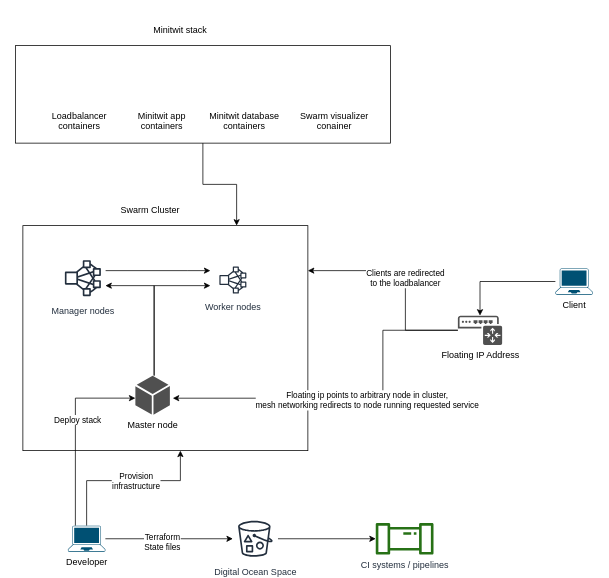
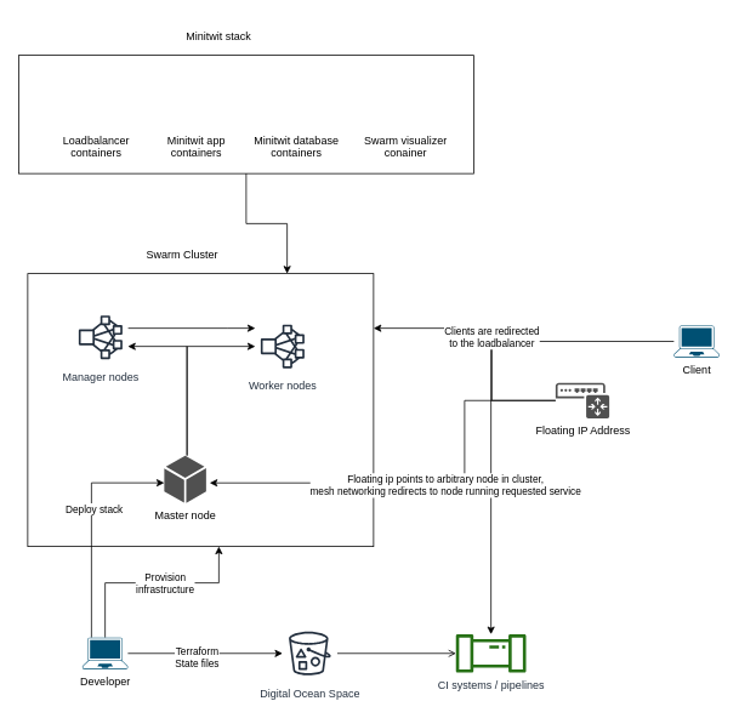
  <mxCell id="0" />
  <mxCell id="1" parent="0" />
  <mxCell id="2" value="" style="rounded=0;whiteSpace=wrap;html=1;fillColor=none;" parent="1" vertex="1"><mxGeometry x="30" y="300" width="380" height="300" as="geometry" /></mxCell>
  <mxCell id="3" value="Swarm Cluster" style="text;html=1;strokeColor=none;fillColor=none;align=center;verticalAlign=middle;whiteSpace=wrap;rounded=0;" parent="1" vertex="1"><mxGeometry x="120" y="240" width="160" height="80" as="geometry" /></mxCell>
  <mxCell id="4" style="edgeStyle=orthogonalEdgeStyle;rounded=0;orthogonalLoop=1;jettySize=auto;html=1;" parent="1" target="8" edge="1"><mxGeometry relative="1" as="geometry"><mxPoint x="205" y="500" as="sourcePoint" /><Array as="points"><mxPoint x="205" y="380" /></Array></mxGeometry></mxCell>
  <mxCell id="5" style="edgeStyle=orthogonalEdgeStyle;rounded=0;orthogonalLoop=1;jettySize=auto;html=1;" parent="1" target="7" edge="1"><mxGeometry relative="1" as="geometry"><mxPoint x="205" y="500" as="sourcePoint" /><Array as="points"><mxPoint x="205" y="380" /></Array></mxGeometry></mxCell>
  <mxCell id="6" style="edgeStyle=orthogonalEdgeStyle;rounded=0;orthogonalLoop=1;jettySize=auto;html=1;" parent="1" source="7" target="8" edge="1"><mxGeometry relative="1" as="geometry"><Array as="points"><mxPoint x="250" y="360" /><mxPoint x="250" y="360" /></Array></mxGeometry></mxCell>
  <mxCell id="7" value="&lt;div&gt;Manager nodes&lt;/div&gt;" style="outlineConnect=0;fontColor=#232F3E;gradientColor=none;strokeColor=#232F3E;fillColor=#ffffff;dashed=0;verticalLabelPosition=bottom;verticalAlign=top;align=center;html=1;fontSize=12;fontStyle=0;aspect=fixed;shape=mxgraph.aws4.resourceIcon;resIcon=mxgraph.aws4.cluster;" parent="1" vertex="1"><mxGeometry x="80" y="340" width="60" height="60" as="geometry" /></mxCell>
- <mxCell id="8" value="Worker nodes" style="outlineConnect=0;fontColor=#232F3E;gradientColor=none;strokeColor=#232F3E;fillColor=#ffffff;dashed=0;verticalLabelPosition=bottom;verticalAlign=top;align=center;html=1;fontSize=12;fontStyle=0;aspect=fixed;shape=mxgraph.aws4.resourceIcon;resIcon=mxgraph.aws4.cluster;" parent="1" vertex="1"><mxGeometry x="280" y="350" width="60" height="45" as="geometry" /></mxCell>
+ <mxCell id="8" value="Worker nodes" style="outlineConnect=0;fontColor=#232F3E;gradientColor=none;strokeColor=#232F3E;fillColor=#ffffff;dashed=0;verticalLabelPosition=bottom;verticalAlign=top;align=center;html=1;fontSize=12;fontStyle=0;aspect=fixed;shape=mxgraph.aws4.resourceIcon;resIcon=mxgraph.aws4.cluster;" parent="1" vertex="1"><mxGeometry x="280" y="350" width="60" height="60" as="geometry" /></mxCell>
  <mxCell id="9" style="edgeStyle=orthogonalEdgeStyle;rounded=0;orthogonalLoop=1;jettySize=auto;html=1;" parent="1" source="15" target="19" edge="1"><mxGeometry relative="1" as="geometry" /></mxCell>
  <mxCell id="10" value="Terraform&lt;br&gt;State files" style="edgeLabel;html=1;align=center;verticalAlign=middle;resizable=0;points=[];" parent="9" vertex="1" connectable="0"><mxGeometry x="-0.118" y="-3" relative="1" as="geometry"><mxPoint y="1" as="offset" /></mxGeometry></mxCell>
  <mxCell id="11" style="edgeStyle=orthogonalEdgeStyle;rounded=0;orthogonalLoop=1;jettySize=auto;html=1;" parent="1" source="15" target="2" edge="1"><mxGeometry relative="1" as="geometry"><Array as="points"><mxPoint x="115" y="640" /><mxPoint x="240" y="640" /></Array></mxGeometry></mxCell>
  <mxCell id="12" value="Provision &lt;br&gt;infrastructure" style="edgeLabel;html=1;align=center;verticalAlign=middle;resizable=0;points=[];" parent="11" vertex="1" connectable="0"><mxGeometry x="0.114" relative="1" as="geometry"><mxPoint as="offset" /></mxGeometry></mxCell>
  <mxCell id="13" style="edgeStyle=orthogonalEdgeStyle;rounded=0;orthogonalLoop=1;jettySize=auto;html=1;" parent="1" source="15" target="24" edge="1"><mxGeometry relative="1" as="geometry"><Array as="points"><mxPoint x="100" y="530" /></Array></mxGeometry></mxCell>
  <mxCell id="14" value="Deploy stack" style="edgeLabel;html=1;align=center;verticalAlign=middle;resizable=0;points=[];" parent="13" vertex="1" connectable="0"><mxGeometry x="0.135" y="-2" relative="1" as="geometry"><mxPoint as="offset" /></mxGeometry></mxCell>
  <mxCell id="15" value="&lt;div&gt;Developer&lt;/div&gt;" style="points=[[0.13,0.02,0],[0.5,0,0],[0.87,0.02,0],[0.885,0.4,0],[0.985,0.985,0],[0.5,1,0],[0.015,0.985,0],[0.115,0.4,0]];verticalLabelPosition=bottom;html=1;verticalAlign=top;aspect=fixed;align=center;pointerEvents=1;shape=mxgraph.cisco19.laptop;fillColor=#005073;strokeColor=none;" parent="1" vertex="1"><mxGeometry x="90" y="700" width="50" height="35" as="geometry" /></mxCell>
- <mxCell id="16" style="edgeStyle=orthogonalEdgeStyle;rounded=0;orthogonalLoop=1;jettySize=auto;html=1;" parent="1" source="17" target="23" edge="1"><mxGeometry relative="1" as="geometry" /></mxCell>
+ <mxCell id="16" style="edgeStyle=orthogonalEdgeStyle;rounded=0;orthogonalLoop=1;jettySize=auto;html=1;" parent="1" source="17" target="32" edge="1"><mxGeometry relative="1" as="geometry" /></mxCell>
  <mxCell id="17" value="&lt;div&gt;Client&lt;/div&gt;" style="points=[[0.13,0.02,0],[0.5,0,0],[0.87,0.02,0],[0.885,0.4,0],[0.985,0.985,0],[0.5,1,0],[0.015,0.985,0],[0.115,0.4,0]];verticalLabelPosition=bottom;html=1;verticalAlign=top;aspect=fixed;align=center;pointerEvents=1;shape=mxgraph.cisco19.laptop;fillColor=#005073;strokeColor=none;" parent="1" vertex="1"><mxGeometry x="740" y="357" width="50" height="35" as="geometry" /></mxCell>
- <mxCell id="18" style="edgeStyle=orthogonalEdgeStyle;rounded=0;orthogonalLoop=1;jettySize=auto;html=1;" edge="1" parent="1" source="19" target="32"><mxGeometry relative="1" as="geometry" /></mxCell>
+ <mxCell id="18" style="edgeStyle=orthogonalEdgeStyle;rounded=0;orthogonalLoop=1;jettySize=auto;html=1;endArrow=open;" edge="1" parent="1" source="19" target="32"><mxGeometry relative="1" as="geometry" /></mxCell>
  <mxCell id="19" value="Digital Ocean Space" style="outlineConnect=0;fontColor=#232F3E;gradientColor=none;strokeColor=#232F3E;fillColor=#ffffff;dashed=0;verticalLabelPosition=bottom;verticalAlign=top;align=center;html=1;fontSize=12;fontStyle=0;aspect=fixed;shape=mxgraph.aws4.resourceIcon;resIcon=mxgraph.aws4.bucket_with_objects;" parent="1" vertex="1"><mxGeometry x="310" y="687.5" width="60" height="60" as="geometry" /></mxCell>
  <mxCell id="20" style="edgeStyle=orthogonalEdgeStyle;rounded=0;orthogonalLoop=1;jettySize=auto;html=1;entryX=0.526;entryY=0.767;entryDx=0;entryDy=0;entryPerimeter=0;" parent="1" source="23" target="2" edge="1"><mxGeometry relative="1" as="geometry" /></mxCell>
  <mxCell id="21" value="Floating ip points to arbitrary node in cluster, &lt;br&gt;mesh networking redirects to node running requested service" style="edgeLabel;html=1;align=center;verticalAlign=middle;resizable=0;points=[];" parent="20" vertex="1" connectable="0"><mxGeometry x="-0.101" y="2" relative="1" as="geometry"><mxPoint as="offset" /></mxGeometry></mxCell>
  <mxCell id="22" value="Clients are redirected &lt;br&gt;to the loadbalancer" style="edgeStyle=orthogonalEdgeStyle;rounded=0;orthogonalLoop=1;jettySize=auto;html=1;" parent="1" source="23" target="2" edge="1"><mxGeometry relative="1" as="geometry"><Array as="points"><mxPoint x="540" y="360" /></Array></mxGeometry></mxCell>
  <mxCell id="23" value="Floating IP Address" style="pointerEvents=1;shadow=0;dashed=0;html=1;strokeColor=none;fillColor=#505050;labelPosition=center;verticalLabelPosition=bottom;verticalAlign=top;outlineConnect=0;align=center;shape=mxgraph.office.devices.ip_pbx;" parent="1" vertex="1"><mxGeometry x="610" y="420" width="59" height="39" as="geometry" /></mxCell>
  <mxCell id="24" value="Master node" style="pointerEvents=1;shadow=0;dashed=0;html=1;strokeColor=none;fillColor=#505050;labelPosition=center;verticalLabelPosition=bottom;verticalAlign=top;outlineConnect=0;align=center;shape=mxgraph.office.concepts.node_generic;" parent="1" vertex="1"><mxGeometry x="180" y="500" width="46" height="52" as="geometry" /></mxCell>
  <mxCell id="25" value="Minitwit app&lt;br&gt;containers" style="shape=image;html=1;verticalAlign=top;verticalLabelPosition=bottom;labelBackgroundColor=#ffffff;imageAspect=0;aspect=fixed;image=https://cdn1.iconfinder.com/data/icons/social-media-2106/24/social_media_social_media_logo_docker-128.png;fillColor=none;" parent="1" vertex="1"><mxGeometry x="180" y="70" width="70" height="70" as="geometry" /></mxCell>
  <mxCell id="26" value="Minitwit database&lt;br&gt;containers" style="shape=image;html=1;verticalAlign=top;verticalLabelPosition=bottom;labelBackgroundColor=#ffffff;imageAspect=0;aspect=fixed;image=https://cdn1.iconfinder.com/data/icons/social-media-2106/24/social_media_social_media_logo_docker-128.png;fillColor=none;" parent="1" vertex="1"><mxGeometry x="290" y="70" width="70" height="70" as="geometry" /></mxCell>
  <mxCell id="27" value="Loadbalancer&lt;br&gt;containers" style="shape=image;html=1;verticalAlign=top;verticalLabelPosition=bottom;labelBackgroundColor=#ffffff;imageAspect=0;aspect=fixed;image=https://cdn1.iconfinder.com/data/icons/social-media-2106/24/social_media_social_media_logo_docker-128.png;fillColor=none;" parent="1" vertex="1"><mxGeometry x="70" y="70" width="70" height="70" as="geometry" /></mxCell>
  <mxCell id="28" value="Swarm visualizer&lt;br&gt;conainer" style="shape=image;html=1;verticalAlign=top;verticalLabelPosition=bottom;labelBackgroundColor=#ffffff;imageAspect=0;aspect=fixed;image=https://cdn1.iconfinder.com/data/icons/social-media-2106/24/social_media_social_media_logo_docker-128.png;fillColor=none;" parent="1" vertex="1"><mxGeometry x="410" y="70" width="70" height="70" as="geometry" /></mxCell>
  <mxCell id="29" style="edgeStyle=orthogonalEdgeStyle;rounded=0;orthogonalLoop=1;jettySize=auto;html=1;entryX=0.75;entryY=0;entryDx=0;entryDy=0;" parent="1" source="30" target="2" edge="1"><mxGeometry relative="1" as="geometry" /></mxCell>
  <mxCell id="30" value="" style="rounded=0;whiteSpace=wrap;html=1;fillColor=none;" parent="1" vertex="1"><mxGeometry x="20" y="60" width="500" height="130" as="geometry" /></mxCell>
  <mxCell id="31" value="Minitwit stack" style="text;html=1;strokeColor=none;fillColor=none;align=center;verticalAlign=middle;whiteSpace=wrap;rounded=0;" parent="1" vertex="1"><mxGeometry x="170" y="20" width="140" height="40" as="geometry" /></mxCell>
  <mxCell id="32" value="CI systems / pipelines" style="outlineConnect=0;fontColor=#232F3E;gradientColor=none;fillColor=#277116;strokeColor=none;dashed=0;verticalLabelPosition=bottom;verticalAlign=top;align=center;html=1;fontSize=12;fontStyle=0;aspect=fixed;pointerEvents=1;shape=mxgraph.aws4.iot_analytics_pipeline;" vertex="1" parent="1"><mxGeometry x="500" y="696.5" width="78" height="42" as="geometry" /></mxCell>
